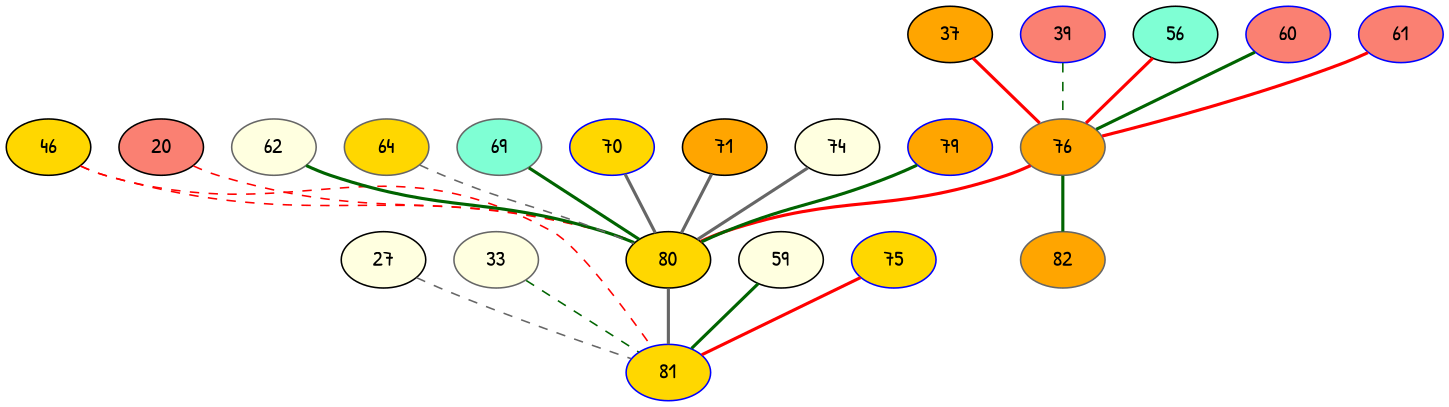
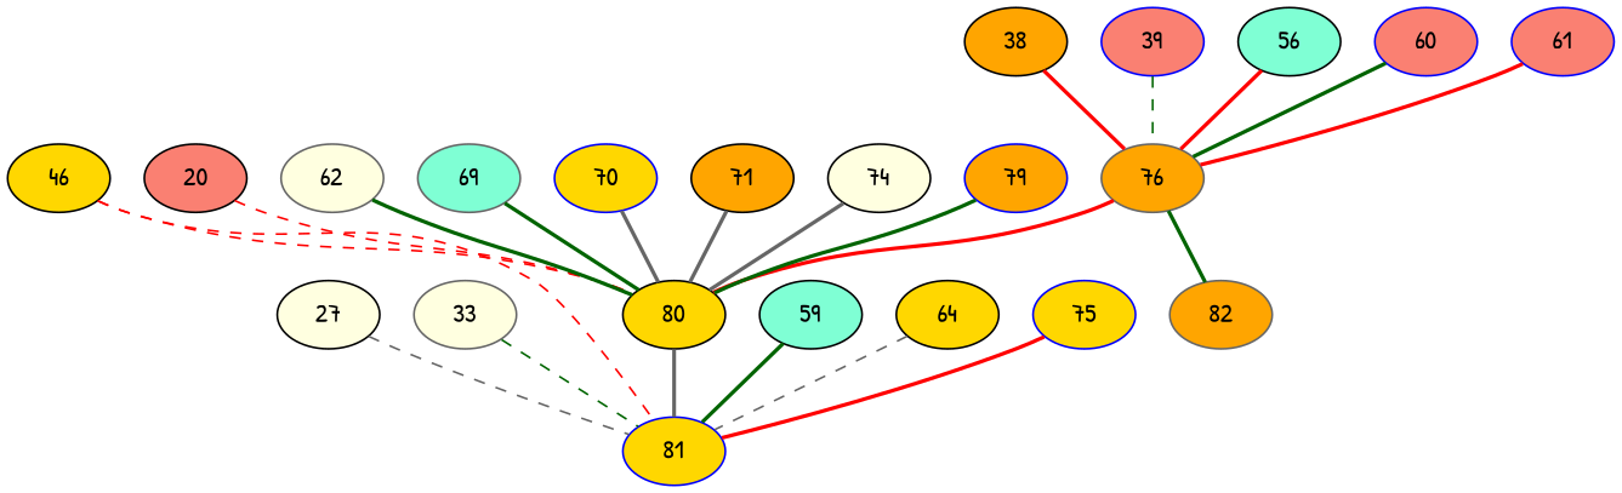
  graph {
    fontname="Patrick Hand"
    node [color=black fillcolor=gold fontname="Patrick Hand" style=filled]
    edge [color=red fontname="Patrick Hand" style=bold]
    80 [super="+42+15+25+49+41+45+73+52+57+63+68+47+77+17"]
    81 [color=blue super="+28+40+36"]
    20 [fillcolor=salmon]
    27 [fillcolor=lightyellow super="+23"]
    33 [color=gray40 fillcolor=lightyellow]
    76 [color=gray40 fillcolor=orange super="+32+22+53"]
    82 [color=gray40 fillcolor=orange super="+16+72+78"]
-   38 [fillcolor=orange label=37]
+   38 [fillcolor=orange]
    39 [color=blue fillcolor=salmon super="+13"]
    46 [super="+30"]
    56 [fillcolor=aquamarine super="+48+55"]
-   59 [fillcolor=lightyellow]
+   59 [fillcolor=aquamarine]
    60 [color=blue fillcolor=salmon]
    61 [color=blue fillcolor=salmon]
    62 [color=gray40 fillcolor=lightyellow]
-   64 [color=gray40]
+   64
    69 [color=gray40 fillcolor=aquamarine]
    70 [color=blue]
    71 [fillcolor=orange]
    74 [fillcolor=lightyellow]
    75 [color=blue super="+58"]
    79 [color=blue fillcolor=orange]
    80 -- 81 [color=gray40 weight=4]
    20 -- 80 [style=dashed]
    27 -- 81 [color=gray40 style=dashed]
    33 -- 81 [color=darkgreen style=dashed]
    76 -- 80 [weight=6]
    76 -- 82 [color=darkgreen]
    38 -- 76
    39 -- 76 [color=darkgreen style=dashed weight=4]
    46 -- 80 [style=dashed]
    46 -- 81 [style=dashed weight=3]
    56 -- 76
    59 -- 81 [color=darkgreen]
    60 -- 76 [color=darkgreen]
    61 -- 76
    62 -- 80 [color=darkgreen]
-   64 -- 80 [color=gray40 style=dashed]
+   64 -- 81 [color=gray40 style=dashed]
    69 -- 80 [color=darkgreen]
    70 -- 80 [color=gray40]
    71 -- 80 [color=gray40]
    74 -- 80 [color=gray40]
    75 -- 81
    79 -- 80 [color=darkgreen]
  }
